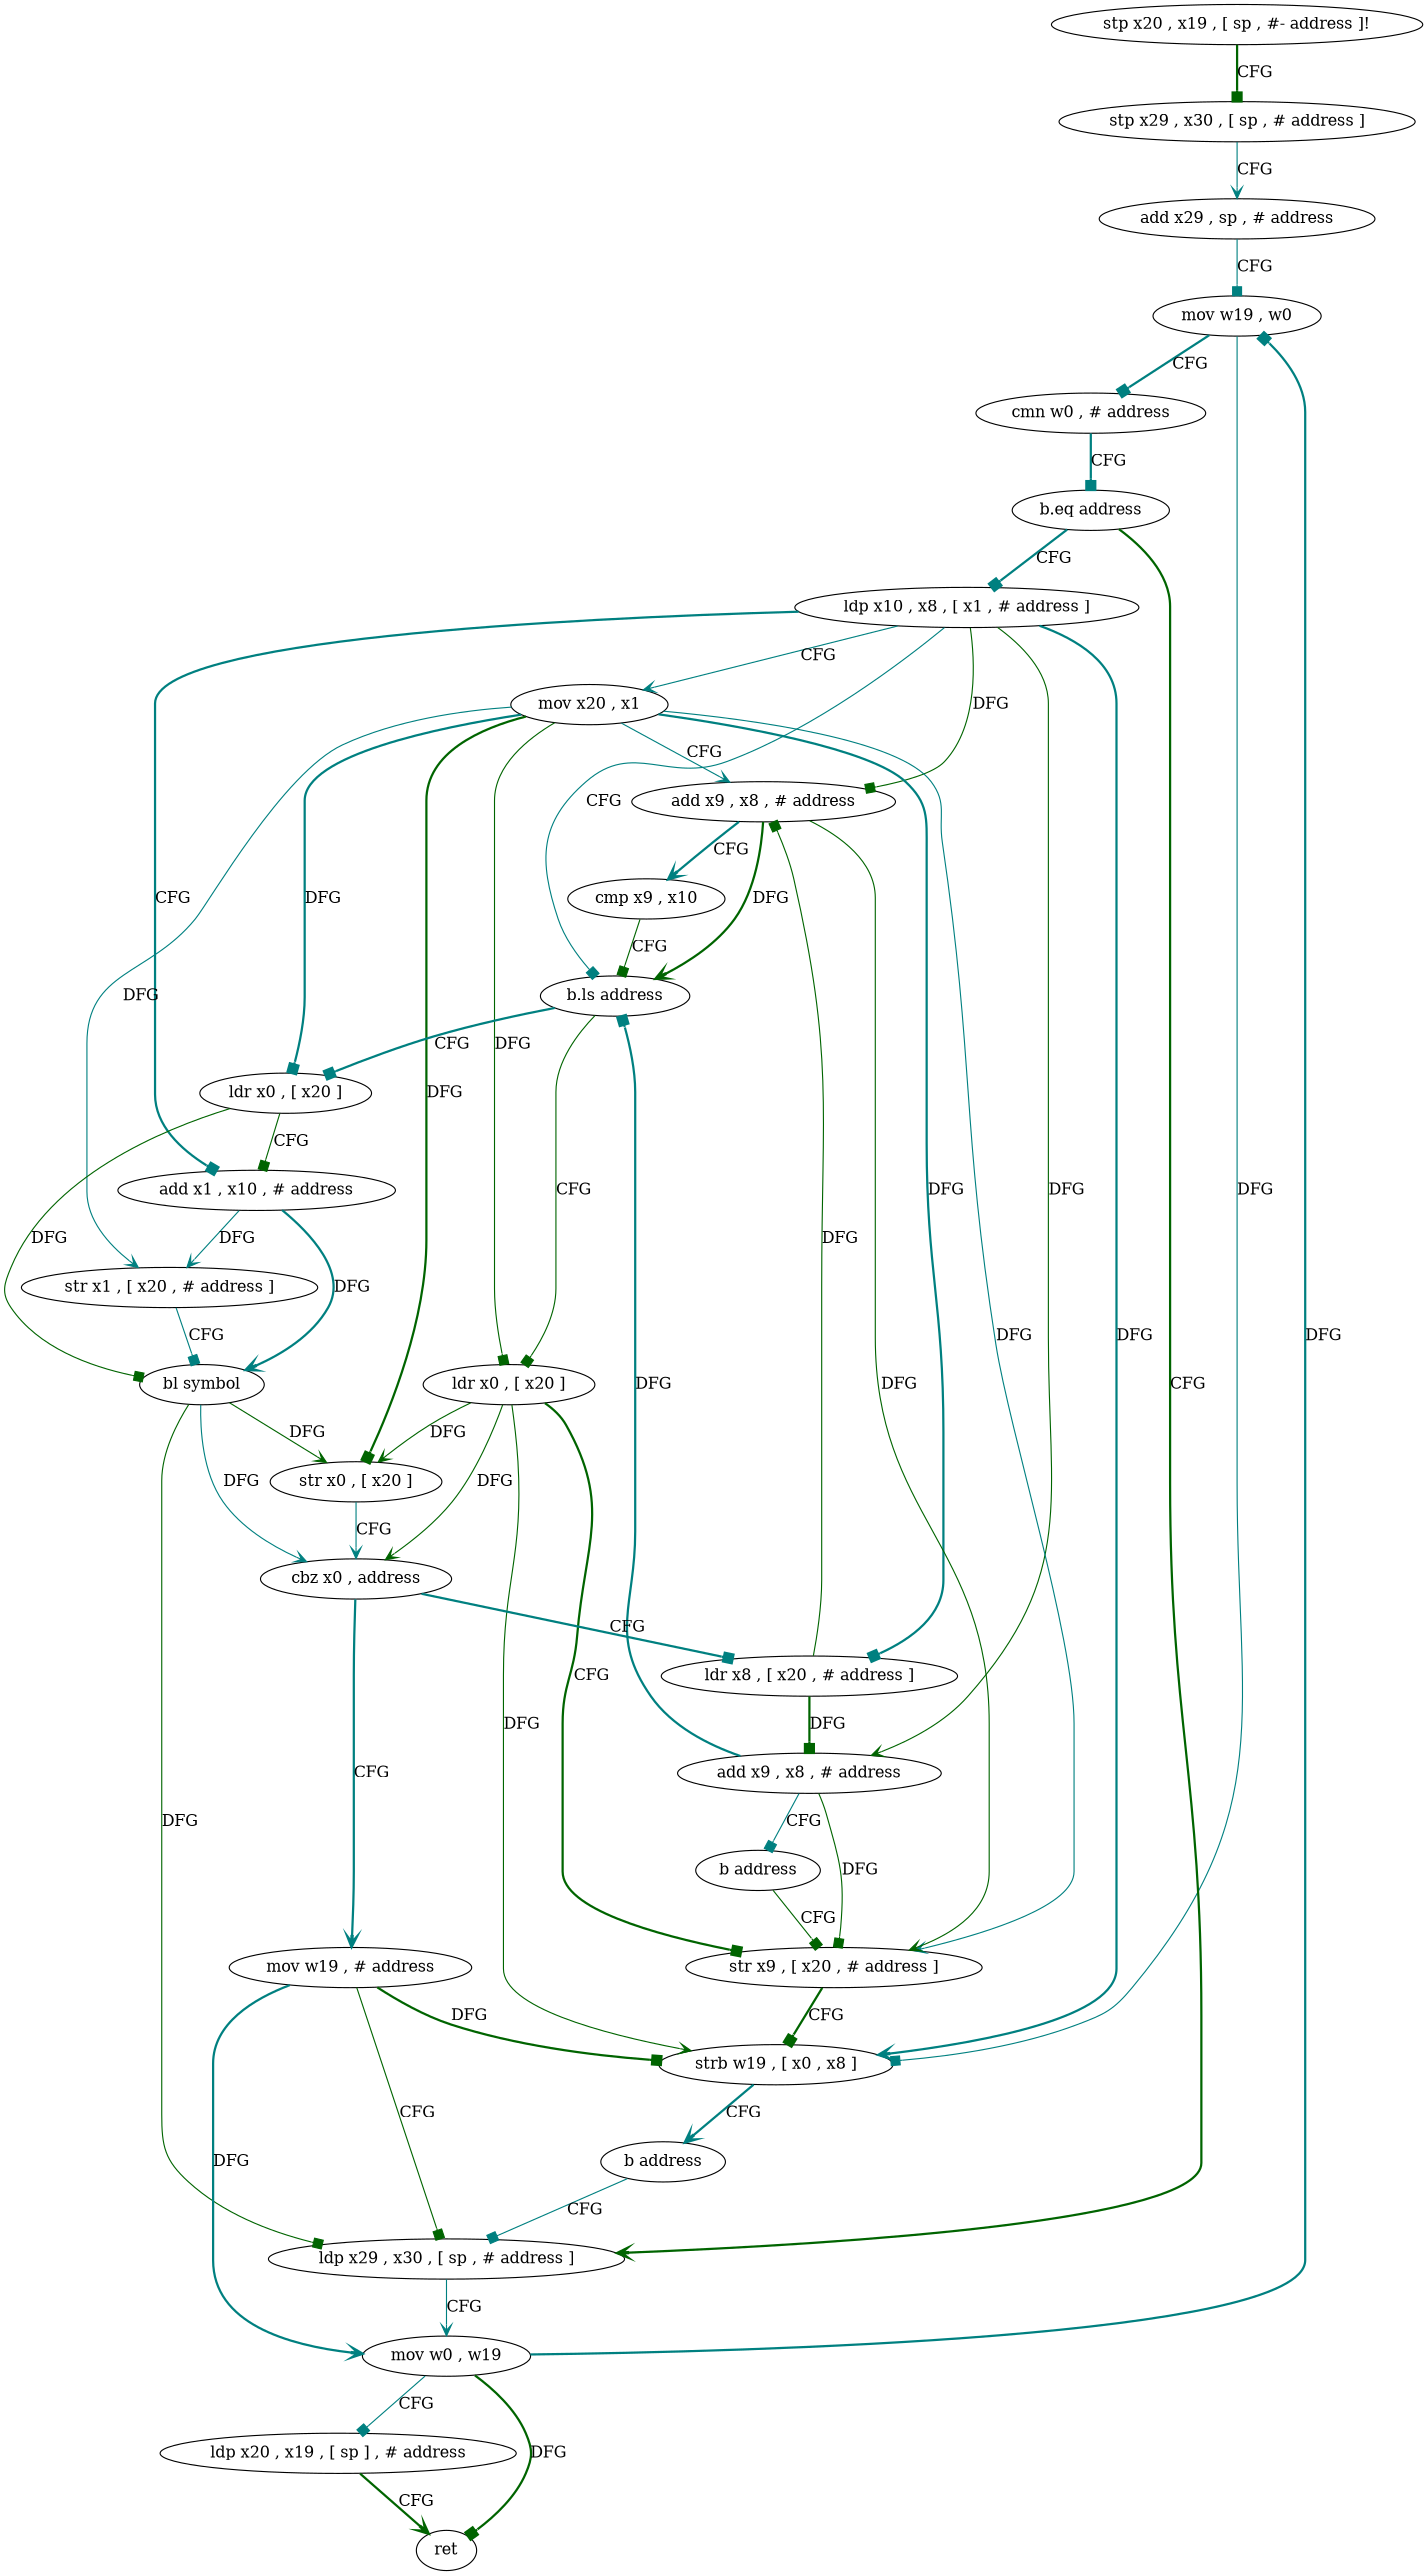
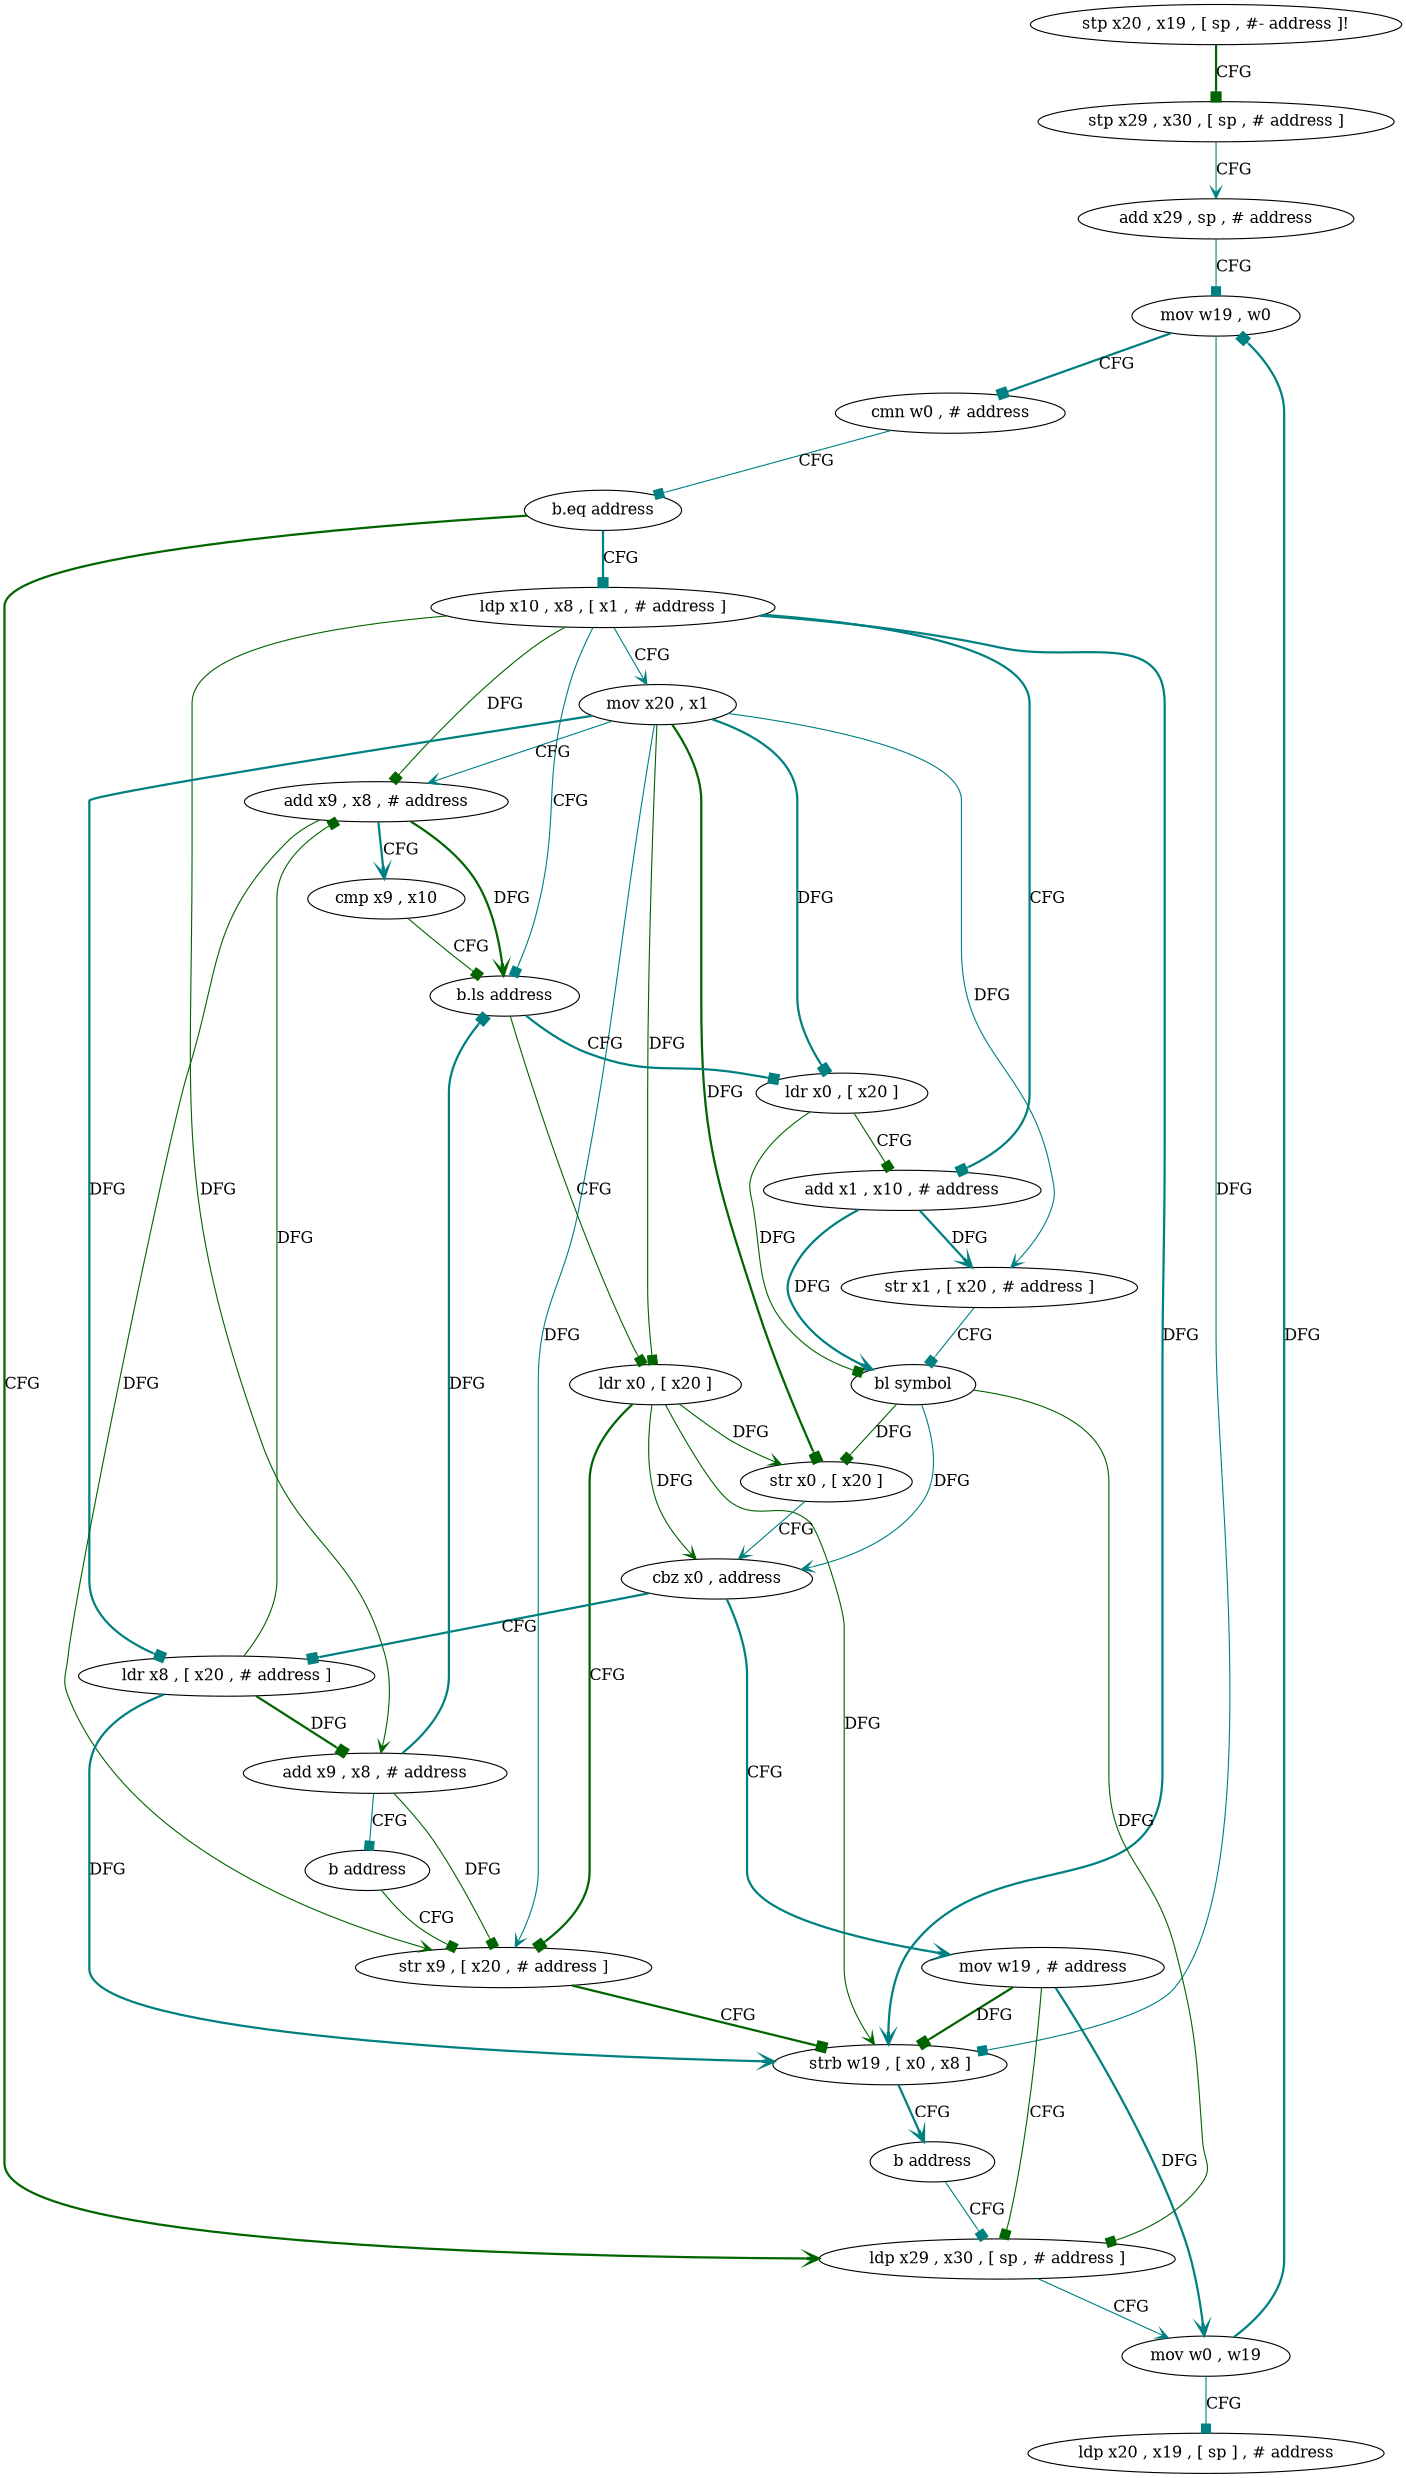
  digraph {
    edge [arrowhead=box color=teal style=solid]
    n1 [label="stp x20 , x19 , [ sp , #- address ]!"]
    n2 [label="stp x29 , x30 , [ sp , # address ]"]
    n3 [label="add x29 , sp , # address"]
    n4 [label="mov w19 , w0"]
    n5 [label="cmn w0 , # address"]
    n6 [label="strb w19 , [ x0 , x8 ]"]
    n7 [label="b.eq address"]
    n8 [label="mov w0 , w19"]
    n9 [label="ldp x20 , x19 , [ sp ] , # address"]
-   n10 [label=ret]
    n11 [label="b address"]
    n12 [label="ldp x29 , x30 , [ sp , # address ]"]
    n13 [label="ldp x10 , x8 , [ x1 , # address ]"]
    n14 [label="mov x20 , x1"]
    n15 [label="add x9 , x8 , # address"]
    n16 [label="b.ls address"]
    n17 [label="add x1 , x10 , # address"]
    n18 [label="add x9 , x8 , # address"]
    n19 [label="ldr x0 , [ x20 ]"]
    n20 [label="ldr x0 , [ x20 ]"]
    n21 [label="str x9 , [ x20 , # address ]"]
    n22 [label="str x1 , [ x20 , # address ]"]
    n23 [label="str x0 , [ x20 ]"]
    n24 [label="ldr x8 , [ x20 , # address ]"]
    n25 [label="cmp x9 , x10"]
    n26 [label="bl symbol"]
    n27 [label="b address"]
    n28 [label="cbz x0 , address"]
    n29 [label="mov w19 , # address"]
    n1 -> n2 [color=darkgreen label=CFG style=bold]
    n2 -> n3 [arrowhead=vee label=CFG]
    n3 -> n4 [label=CFG]
    n4 -> n5 [label=CFG style=bold]
    n4 -> n6 [label=DFG]
-   n5 -> n7 [label=CFG style=bold]
+   n5 -> n7 [label=CFG]
    n6 -> n11 [arrowhead=vee label=CFG style=bold]
    n7 -> n12 [arrowhead=vee color=darkgreen label=CFG style=bold]
    n7 -> n13 [label=CFG style=bold]
    n8 -> n4 [label=DFG style=bold]
    n8 -> n9 [label=CFG]
-   n8 -> n10 [color=darkgreen label=DFG style=bold]
-   n9 -> n10 [arrowhead=vee color=darkgreen label=CFG style=bold]
    n11 -> n12 [label=CFG]
    n12 -> n8 [arrowhead=vee label=CFG]
    n13 -> n6 [arrowhead=vee label=DFG style=bold]
    n13 -> n14 [arrowhead=vee label=CFG]
    n13 -> n15 [color=darkgreen label=DFG]
    n13 -> n16 [label=CFG]
    n13 -> n17 [label=CFG style=bold]
    n13 -> n18 [arrowhead=vee color=darkgreen label=DFG]
    n14 -> n15 [arrowhead=vee label=CFG]
    n14 -> n19 [color=darkgreen label=DFG]
    n14 -> n20 [label=DFG style=bold]
    n14 -> n21 [arrowhead=vee label=DFG]
    n14 -> n22 [arrowhead=vee label=DFG]
    n14 -> n23 [color=darkgreen label=DFG style=bold]
    n14 -> n24 [label=DFG style=bold]
    n15 -> n16 [arrowhead=vee color=darkgreen label=DFG style=bold]
    n15 -> n21 [arrowhead=vee color=darkgreen label=DFG]
    n15 -> n25 [arrowhead=vee label=CFG style=bold]
    n16 -> n19 [color=darkgreen label=CFG]
    n16 -> n20 [label=CFG style=bold]
-   n17 -> n22 [arrowhead=vee label=DFG]
+   n17 -> n22 [arrowhead=vee label=DFG style=bold]
    n17 -> n26 [arrowhead=vee label=DFG style=bold]
    n18 -> n16 [label=DFG style=bold]
    n18 -> n21 [color=darkgreen label=DFG]
    n18 -> n27 [label=CFG]
    n19 -> n6 [arrowhead=vee color=darkgreen label=DFG]
    n19 -> n21 [color=darkgreen label=CFG style=bold]
    n19 -> n23 [arrowhead=vee color=darkgreen label=DFG]
    n19 -> n28 [arrowhead=vee color=darkgreen label=DFG]
    n20 -> n17 [color=darkgreen label=CFG]
    n20 -> n26 [color=darkgreen label=DFG]
    n21 -> n6 [color=darkgreen label=CFG style=bold]
    n22 -> n26 [label=CFG]
    n23 -> n28 [arrowhead=vee label=CFG]
+   n24 -> n6 [arrowhead=vee label=DFG style=bold]
    n24 -> n15 [color=darkgreen label=DFG]
    n24 -> n18 [color=darkgreen label=DFG style=bold]
    n25 -> n16 [color=darkgreen label=CFG]
    n26 -> n12 [color=darkgreen label=DFG]
-   n26 -> n23 [arrowhead=vee color=darkgreen label=DFG]
+   n26 -> n23 [color=darkgreen label=DFG]
    n26 -> n28 [arrowhead=vee label=DFG]
    n27 -> n21 [color=darkgreen label=CFG]
    n28 -> n24 [label=CFG style=bold]
    n28 -> n29 [arrowhead=vee label=CFG style=bold]
    n29 -> n6 [color=darkgreen label=DFG style=bold]
    n29 -> n8 [arrowhead=vee label=DFG style=bold]
    n29 -> n12 [color=darkgreen label=CFG]
  }
